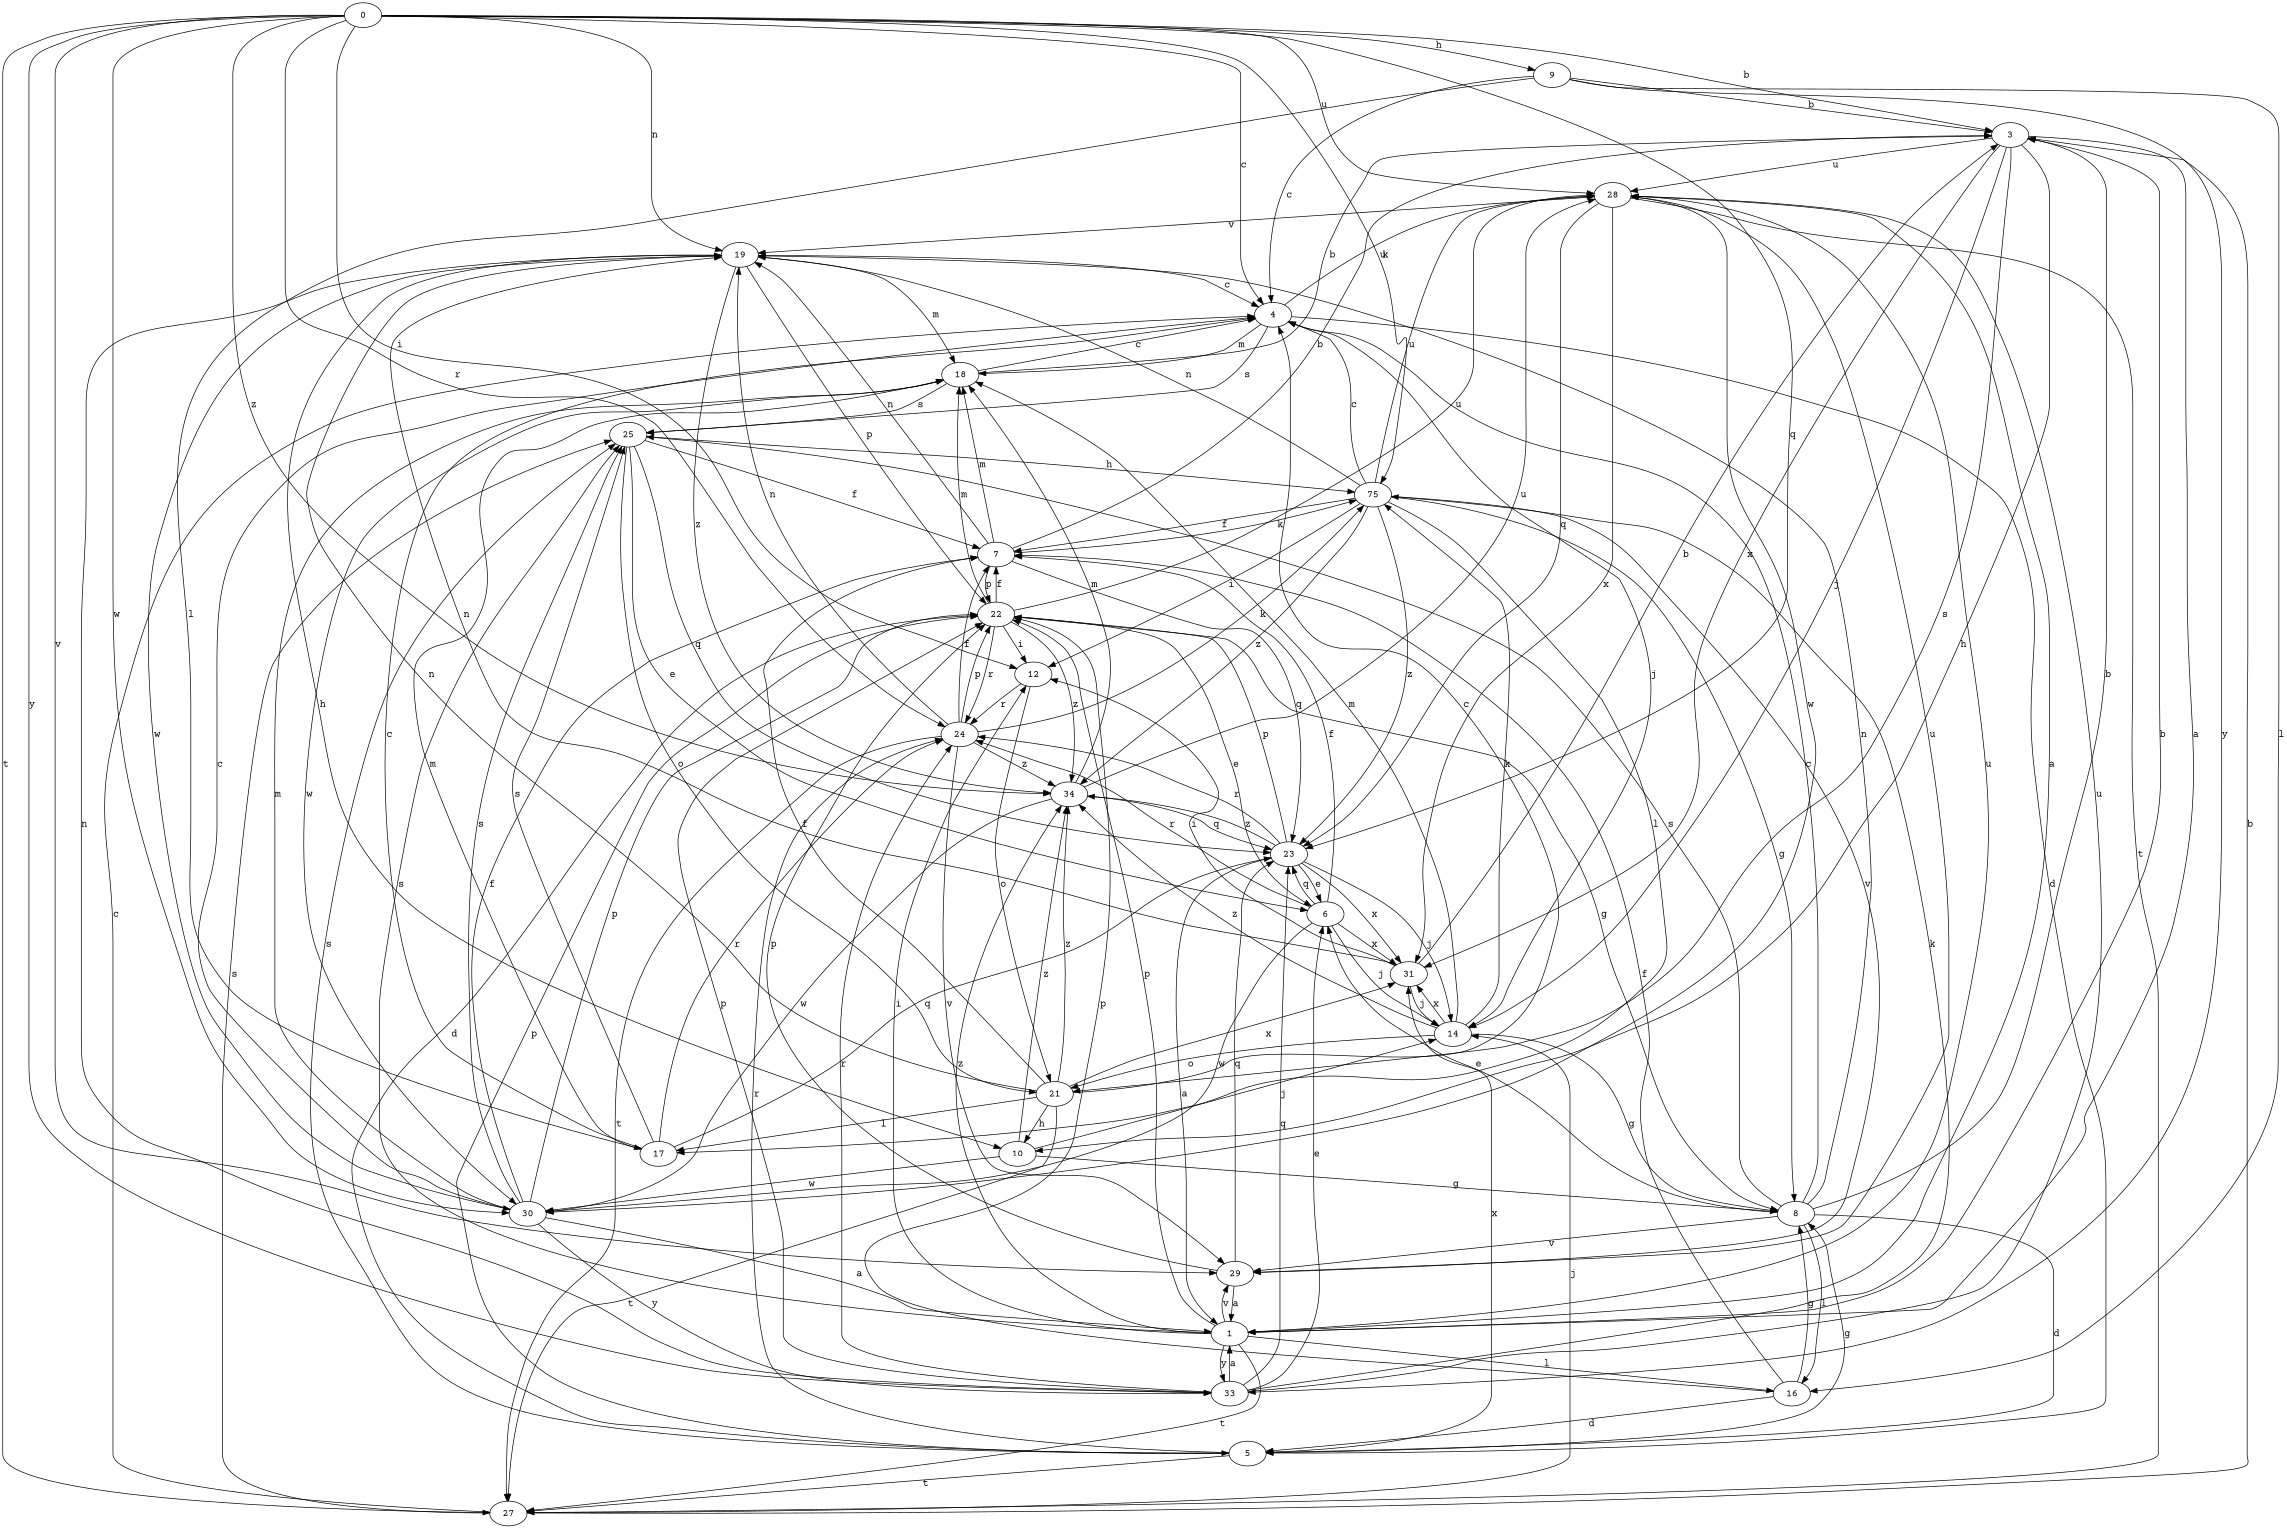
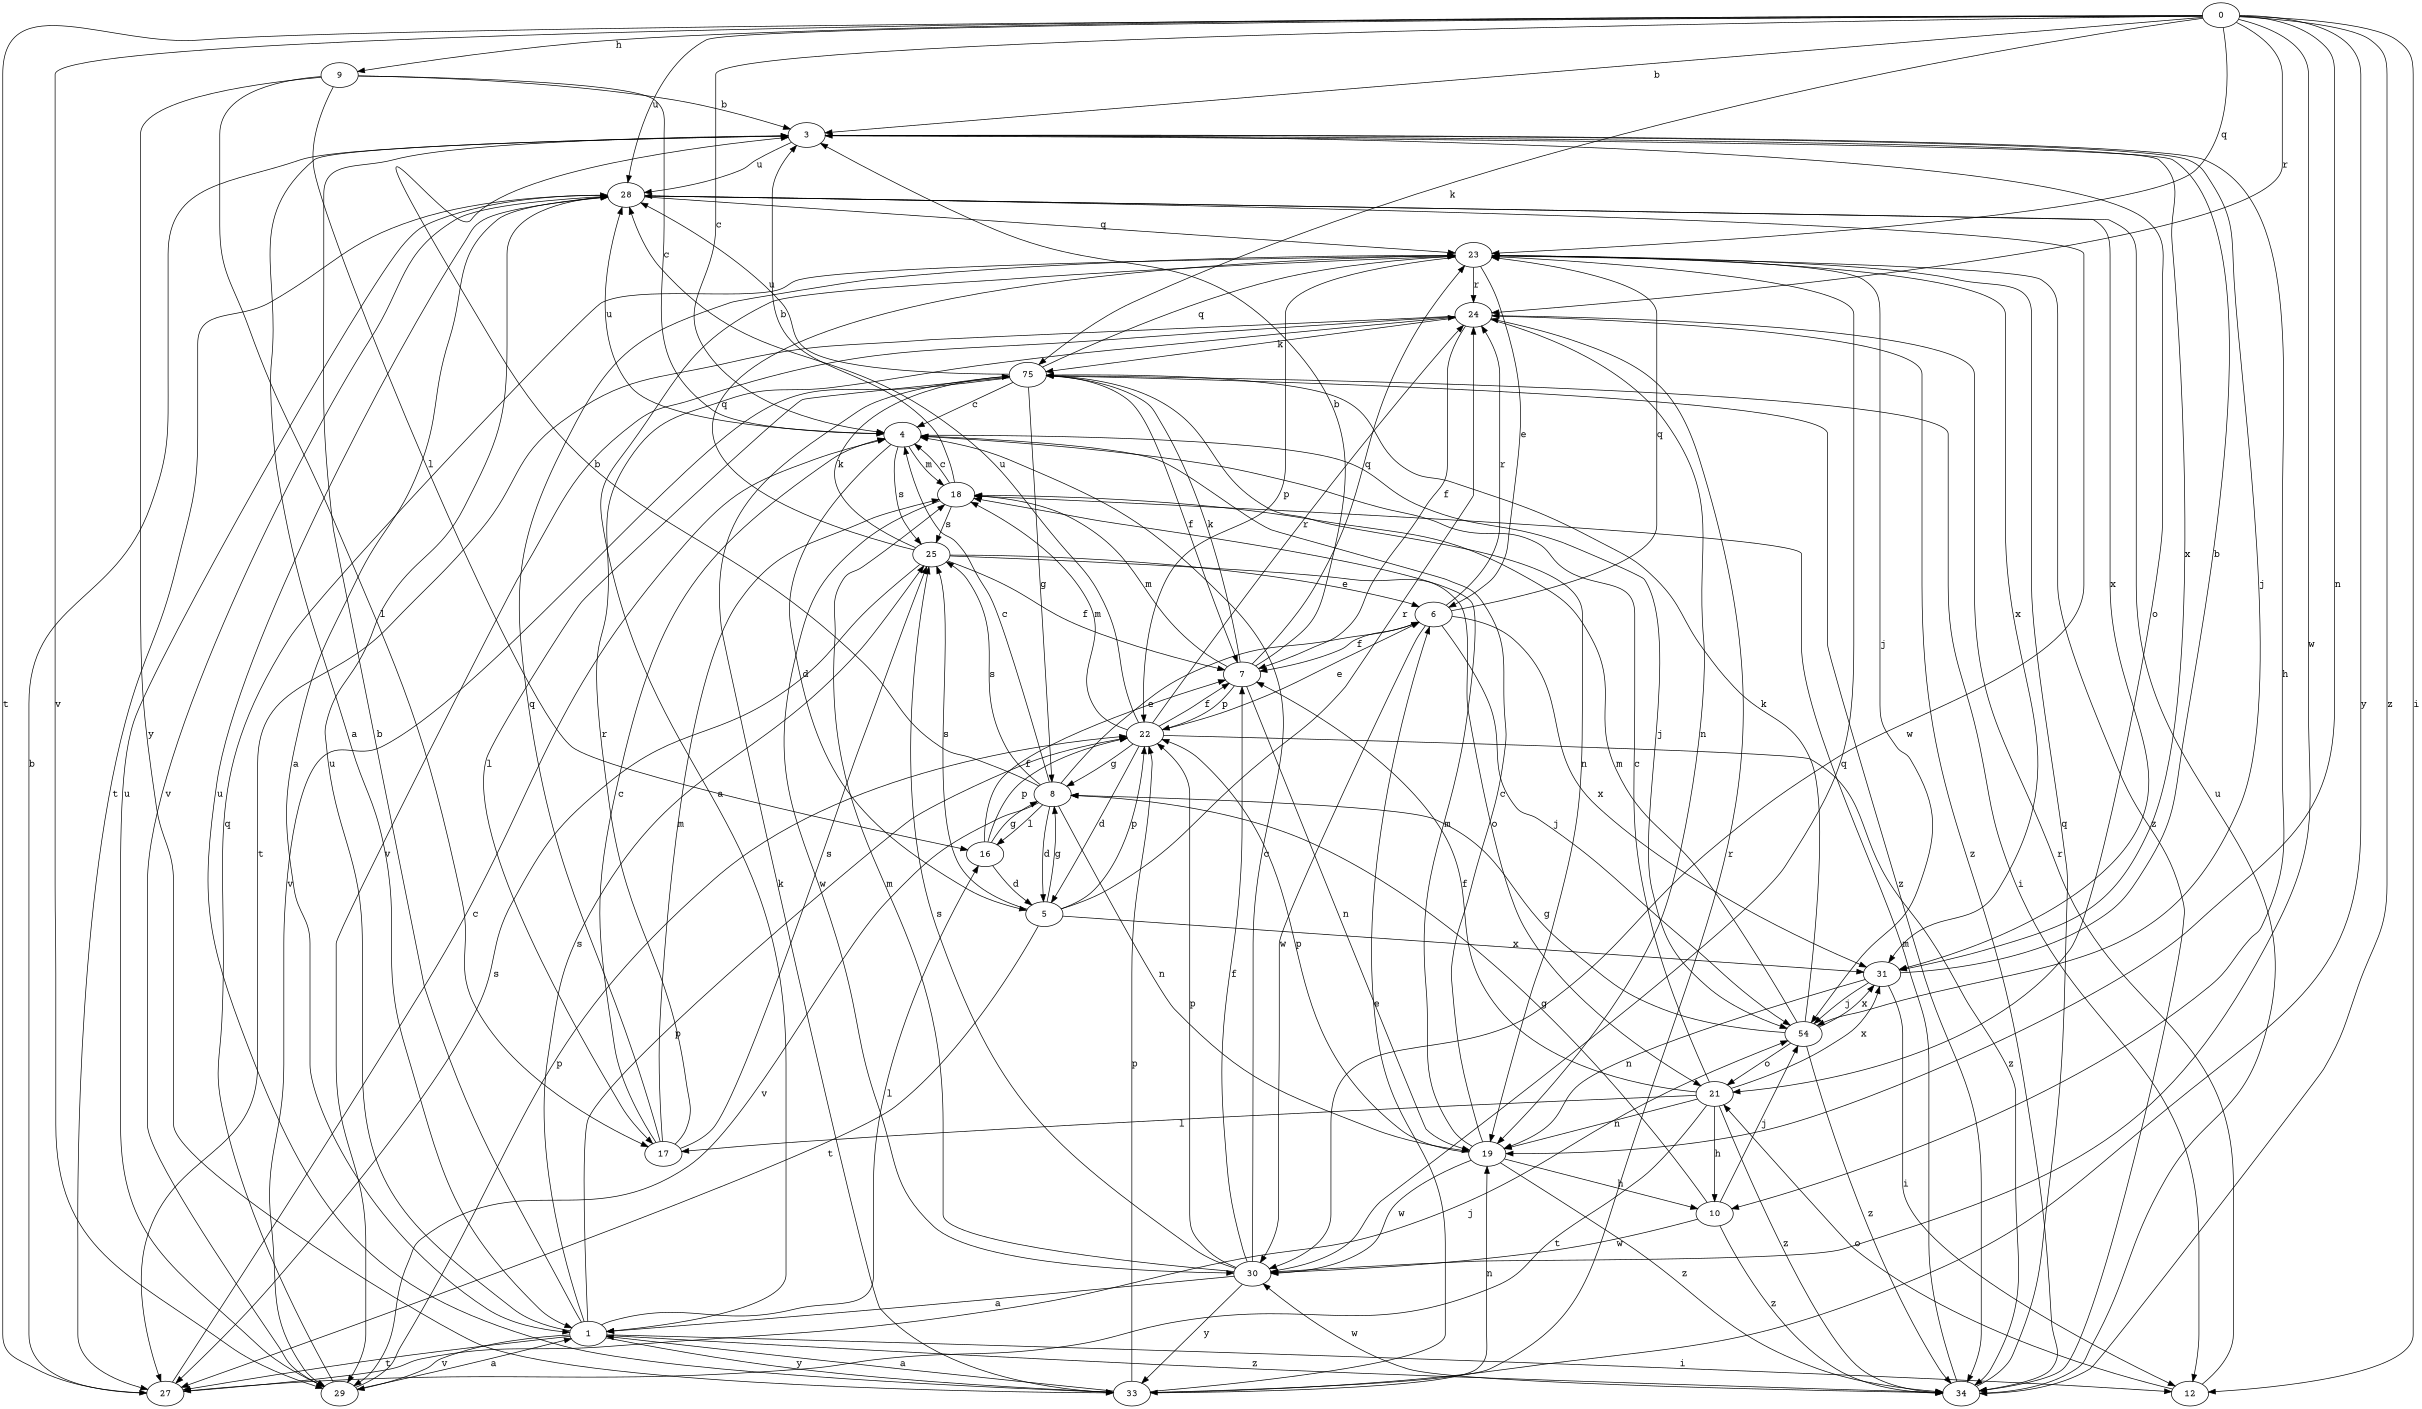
  strict digraph {
    fontname="Courier Prime"
    node [fontname="Courier Prime"]
    edge [fontname="Courier Prime"]
    0
    3
    4
    9
    12
    n6 [label=75]
    19
    23
    24
    27
    28
    29
    30
    33
    34
    1
    10
-   14
+   14 [label=54]
    21
    31
    25
    5
    18
    16
    17
    8
    7
    22
    6
    0 -> 3 [label=b]
    0 -> 4 [label=c]
    0 -> 9 [label=h]
    0 -> 12 [label=i]
    0 -> n6 [label=k]
    0 -> 19 [label=n]
    0 -> 23 [label=q]
    0 -> 24 [label=r]
    0 -> 27 [label=t]
    0 -> 28 [label=u]
    0 -> 29 [label=v]
    0 -> 30 [label=w]
    0 -> 33 [label=y]
    0 -> 34 [label=z]
    3 -> 28 [label=u]
    3 -> 1 [label=a]
    3 -> 10 [label=h]
    3 -> 14 [label=j]
-   3 -> 21 [label=s]
+   3 -> 21 [label=o]
    3 -> 31 [label=x]
    4 -> 28 [label=u]
    4 -> 14 [label=j]
    4 -> 25 [label=s]
    4 -> 5 [label=d]
    4 -> 18 [label=m]
    9 -> 3 [label=b]
    9 -> 4 [label=c]
    9 -> 33 [label=y]
    9 -> 16 [label=l]
    9 -> 17 [label=l]
    12 -> 24 [label=r]
    12 -> 21 [label=o]
    n6 -> 4 [label=c]
    n6 -> 12 [label=i]
    n6 -> 19 [label=n]
-   n6 -> 23 [label=z]
+   n6 -> 23 [label=q]
    n6 -> 28 [label=u]
    n6 -> 29 [label=v]
    n6 -> 34 [label=z]
    n6 -> 17 [label=l]
    n6 -> 8 [label=g]
    n6 -> 7 [label=f]
    19 -> 4 [label=c]
    19 -> 30 [label=w]
    19 -> 34 [label=z]
    19 -> 10 [label=h]
    19 -> 18 [label=m]
    19 -> 22 [label=p]
    23 -> 24 [label=r]
    23 -> 34 [label=z]
    23 -> 1 [label=a]
    23 -> 14 [label=j]
    23 -> 31 [label=x]
    23 -> 22 [label=p]
    23 -> 6 [label=e]
    24 -> n6 [label=k]
    24 -> 19 [label=n]
    24 -> 27 [label=t]
    24 -> 29 [label=v]
    24 -> 34 [label=z]
    24 -> 7 [label=f]
-   24 -> 22 [label=p]
    27 -> 3 [label=b]
    27 -> 4 [label=c]
    27 -> 14 [label=j]
-   27 -> 25 [label=s]
+   25 -> 27 [label=s]
    28 -> 23 [label=q]
    28 -> 27 [label=t]
-   28 -> 19 [label=v]
+   28 -> 29 [label=v]
    28 -> 30 [label=w]
    28 -> 1 [label=a]
    28 -> 31 [label=x]
    29 -> 23 [label=q]
    29 -> 28 [label=u]
    29 -> 1 [label=a]
    29 -> 22 [label=p]
    30 -> 4 [label=c]
    30 -> 33 [label=y]
    30 -> 1 [label=a]
    30 -> 25 [label=s]
    30 -> 18 [label=m]
    30 -> 7 [label=f]
    30 -> 22 [label=p]
    33 -> n6 [label=k]
    33 -> 19 [label=n]
-   33 -> 23 [label=q]
+   30 -> 23 [label=q]
    33 -> 24 [label=r]
    33 -> 28 [label=u]
    33 -> 1 [label=a]
    33 -> 22 [label=p]
    33 -> 6 [label=e]
    34 -> 23 [label=q]
    34 -> 28 [label=u]
    34 -> 30 [label=w]
    34 -> 18 [label=m]
    1 -> 3 [label=b]
    1 -> 12 [label=i]
    1 -> 27 [label=t]
    1 -> 28 [label=u]
    1 -> 29 [label=v]
    1 -> 33 [label=y]
    1 -> 34 [label=z]
    1 -> 25 [label=s]
    1 -> 16 [label=l]
    1 -> 22 [label=p]
    10 -> 30 [label=w]
    10 -> 34 [label=z]
    10 -> 14 [label=j]
    10 -> 8 [label=g]
    14 -> n6 [label=k]
    14 -> 34 [label=z]
    14 -> 21 [label=o]
    14 -> 31 [label=x]
    14 -> 18 [label=m]
    14 -> 8 [label=g]
    21 -> 4 [label=c]
    21 -> 19 [label=n]
    21 -> 27 [label=t]
    21 -> 34 [label=z]
    21 -> 10 [label=h]
    21 -> 31 [label=x]
    21 -> 17 [label=l]
    21 -> 7 [label=f]
    31 -> 3 [label=b]
    31 -> 12 [label=i]
    31 -> 19 [label=n]
    31 -> 14 [label=j]
-   25 -> n6 [label=h]
+   25 -> n6 [label=k]
    25 -> 23 [label=q]
    25 -> 21 [label=o]
    25 -> 7 [label=f]
    25 -> 6 [label=e]
    5 -> 24 [label=r]
    5 -> 27 [label=t]
    5 -> 31 [label=x]
    5 -> 25 [label=s]
    5 -> 8 [label=g]
    5 -> 22 [label=p]
    18 -> 3 [label=b]
    18 -> 4 [label=c]
    18 -> 30 [label=w]
    18 -> 25 [label=s]
    16 -> 5 [label=d]
    16 -> 8 [label=g]
    16 -> 7 [label=f]
    16 -> 22 [label=p]
    17 -> 4 [label=c]
    17 -> 23 [label=q]
    17 -> 24 [label=r]
    17 -> 25 [label=s]
    17 -> 18 [label=m]
    8 -> 3 [label=b]
    8 -> 4 [label=c]
    8 -> 19 [label=n]
    8 -> 29 [label=v]
    8 -> 25 [label=s]
    8 -> 5 [label=d]
    8 -> 16 [label=l]
    8 -> 6 [label=e]
    7 -> 3 [label=b]
    7 -> n6 [label=k]
    7 -> 19 [label=n]
    7 -> 23 [label=q]
    7 -> 18 [label=m]
    7 -> 22 [label=p]
-   22 -> 12 [label=i]
    22 -> 24 [label=r]
    22 -> 28 [label=u]
    22 -> 34 [label=z]
    22 -> 5 [label=d]
    22 -> 18 [label=m]
    22 -> 8 [label=g]
    22 -> 7 [label=f]
    22 -> 6 [label=e]
    6 -> 23 [label=q]
    6 -> 24 [label=r]
    6 -> 30 [label=w]
    6 -> 14 [label=j]
    6 -> 31 [label=x]
    6 -> 7 [label=f]
  }
